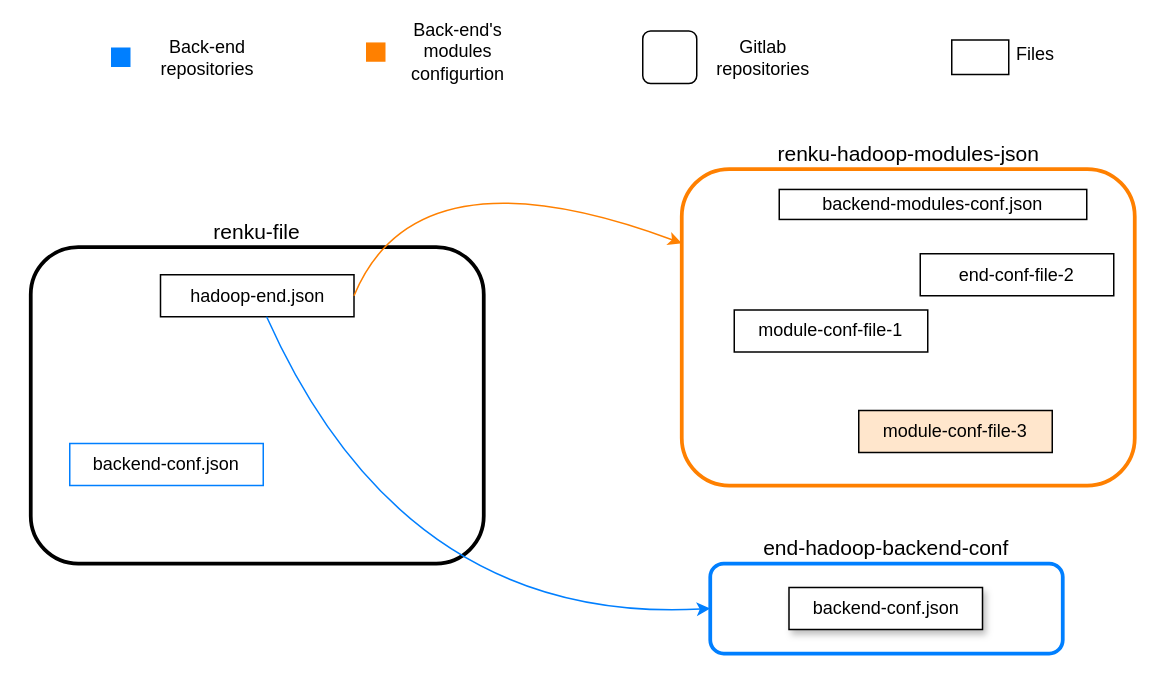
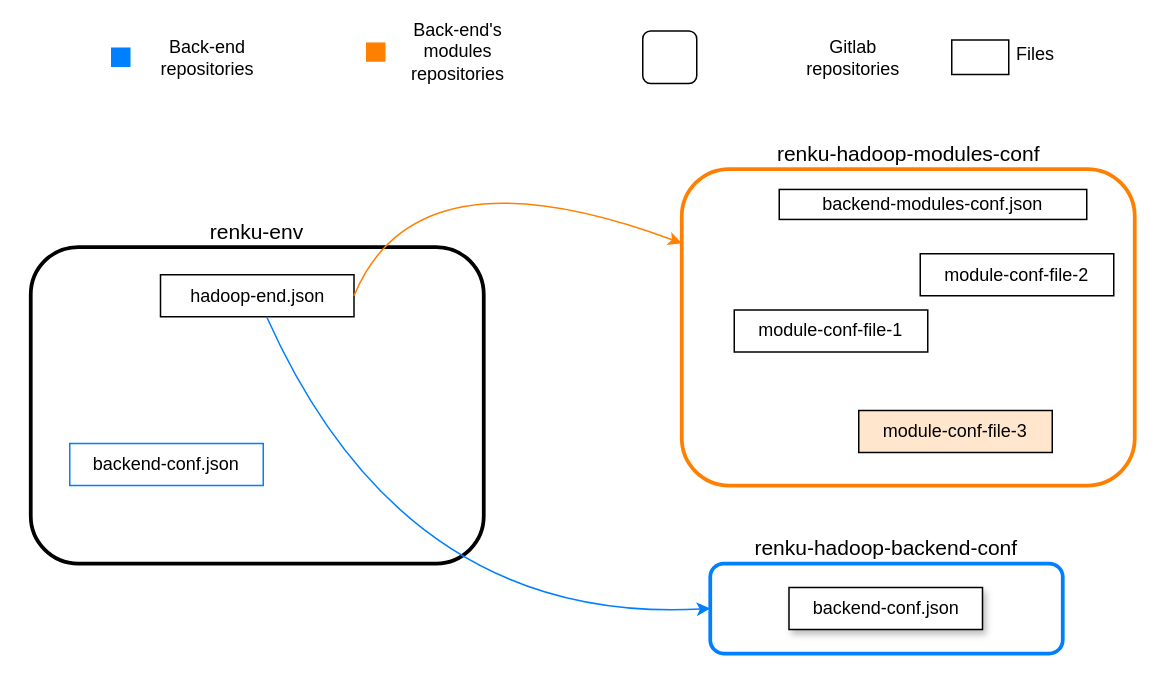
  <mxCell id="0" />
  <mxCell id="1" parent="0" />
  <mxCell id="2" value="" style="rounded=1;whiteSpace=wrap;html=1;strokeColor=#000000;strokeWidth=2.5" vertex="1" parent="1"><mxGeometry x="20" y="164" width="302" height="211" as="geometry" /></mxCell>
- <mxCell id="3" value="&lt;font style=&quot;font-size: 14px&quot;&gt;renku-file&lt;/font&gt;" style="text;html=1;strokeColor=none;fillColor=none;align=center;verticalAlign=middle;whiteSpace=wrap;rounded=0;" vertex="1" parent="1"><mxGeometry x="124" y="144" width="94" height="20" as="geometry" /></mxCell>
+ <mxCell id="3" value="&lt;font style=&quot;font-size: 14px&quot;&gt;renku-env&lt;/font&gt;" style="text;html=1;strokeColor=none;fillColor=none;align=center;verticalAlign=middle;whiteSpace=wrap;rounded=0;" vertex="1" parent="1"><mxGeometry x="124" y="144" width="94" height="20" as="geometry" /></mxCell>
  <mxCell id="4" value="" style="rounded=0;whiteSpace=wrap;html=1;strokeColor=#007FFF;fillColor=#007FFF;" vertex="1" parent="1"><mxGeometry x="74" y="31.5" width="12" height="12" as="geometry" /></mxCell>
  <mxCell id="5" value="" style="rounded=0;whiteSpace=wrap;html=1;strokeColor=#FF8000;fillColor=#FF8000;" vertex="1" parent="1"><mxGeometry x="244" y="28.13" width="12" height="11.87" as="geometry" /></mxCell>
  <mxCell id="6" value="Back-end repositories" style="text;html=1;strokeColor=none;fillColor=none;align=center;verticalAlign=middle;whiteSpace=wrap;rounded=0;" vertex="1" parent="1"><mxGeometry x="95" y="27.5" width="86" height="20" as="geometry" /></mxCell>
- <mxCell id="7" value="Back-end's modules configurtion" style="text;html=1;strokeColor=none;fillColor=none;align=center;verticalAlign=middle;whiteSpace=wrap;rounded=0;" vertex="1" parent="1"><mxGeometry x="256" y="24.07" width="98" height="20" as="geometry" /></mxCell>
+ <mxCell id="7" value="Back-end's modules repositories" style="text;html=1;strokeColor=none;fillColor=none;align=center;verticalAlign=middle;whiteSpace=wrap;rounded=0;" vertex="1" parent="1"><mxGeometry x="256" y="24.07" width="98" height="20" as="geometry" /></mxCell>
  <mxCell id="8" value="backend-conf.json" style="rounded=0;whiteSpace=wrap;html=1;strokeColor=#007FFF;" vertex="1" parent="1"><mxGeometry x="46" y="295" width="129" height="28" as="geometry" /></mxCell>
  <mxCell id="9" value="" style="rounded=0;whiteSpace=wrap;html=1;strokeColor=#000000;" vertex="1" parent="1"><mxGeometry x="634" y="26" width="38" height="23" as="geometry" /></mxCell>
  <mxCell id="10" value="Files" style="text;html=1;strokeColor=none;fillColor=none;align=center;verticalAlign=middle;whiteSpace=wrap;rounded=0;" vertex="1" parent="1"><mxGeometry x="669" y="26" width="41.5" height="19" as="geometry" /></mxCell>
  <mxCell id="11" value="" style="rounded=1;whiteSpace=wrap;html=1;strokeColor=#000000;" vertex="1" parent="1"><mxGeometry x="428" y="20" width="36" height="35" as="geometry" /></mxCell>
- <mxCell id="12" value="Gitlab repositories" style="text;html=1;strokeColor=none;fillColor=none;align=center;verticalAlign=middle;whiteSpace=wrap;rounded=0;" vertex="1" parent="1"><mxGeometry x="464" y="27.5" width="89" height="20" as="geometry" /></mxCell>
+ <mxCell id="12" value="Gitlab repositories" style="text;html=1;strokeColor=none;fillColor=none;align=center;verticalAlign=middle;whiteSpace=wrap;rounded=0;" vertex="1" parent="1"><mxGeometry x="524" y="27.5" width="89" height="20" as="geometry" /></mxCell>
  <mxCell id="13" value="hadoop-end.json" style="rounded=0;whiteSpace=wrap;html=1;strokeColor=#000000;" vertex="1" parent="1"><mxGeometry x="106.5" y="182.5" width="129" height="28" as="geometry" /></mxCell>
  <mxCell id="14" value="" style="rounded=1;whiteSpace=wrap;html=1;strokeColor=#FF8000;strokeWidth=2.5" vertex="1" parent="1"><mxGeometry x="454" y="112" width="302" height="211" as="geometry" /></mxCell>
- <mxCell id="15" value="&lt;font style=&quot;font-size: 14px&quot;&gt;renku-hadoop-modules-json&lt;/font&gt;" style="text;html=1;strokeColor=none;fillColor=none;align=center;verticalAlign=middle;whiteSpace=wrap;rounded=0;" vertex="1" parent="1"><mxGeometry x="499.5" y="92" width="211" height="20" as="geometry" /></mxCell>
+ <mxCell id="15" value="&lt;font style=&quot;font-size: 14px&quot;&gt;renku-hadoop-modules-conf&lt;/font&gt;" style="text;html=1;strokeColor=none;fillColor=none;align=center;verticalAlign=middle;whiteSpace=wrap;rounded=0;" vertex="1" parent="1"><mxGeometry x="499.5" y="92" width="211" height="20" as="geometry" /></mxCell>
  <mxCell id="16" value="backend-modules-conf.json" style="rounded=0;whiteSpace=wrap;html=1;strokeColor=#000000;" vertex="1" parent="1"><mxGeometry x="519" y="125.63" width="205" height="20" as="geometry" /></mxCell>
  <mxCell id="17" value="module-conf-file-3" style="rounded=0;whiteSpace=wrap;html=1;strokeColor=#000000;fillColor=#ffe6cc;" vertex="1" parent="1"><mxGeometry x="572" y="273" width="129" height="28" as="geometry" /></mxCell>
  <mxCell id="18" value="" style="curved=1;endArrow=classic;html=1;strokeColor=#007FFF;entryX=0;entryY=0.5;entryDx=0;entryDy=0;" edge="1" parent="1" source="13" target="22"><mxGeometry width="50" height="50" relative="1" as="geometry"><mxPoint x="388" y="211" as="sourcePoint" /><mxPoint x="421" y="313" as="targetPoint" /><Array as="points"><mxPoint x="269" y="416" /></Array></mxGeometry></mxCell>
- <mxCell id="19" value="end-conf-file-2" style="rounded=0;whiteSpace=wrap;html=1;strokeColor=#000000;" vertex="1" parent="1"><mxGeometry x="613" y="168.5" width="129" height="28" as="geometry" /></mxCell>
+ <mxCell id="19" value="module-conf-file-2" style="rounded=0;whiteSpace=wrap;html=1;strokeColor=#000000;" vertex="1" parent="1"><mxGeometry x="613" y="168.5" width="129" height="28" as="geometry" /></mxCell>
  <mxCell id="20" value="module-conf-file-1" style="rounded=0;whiteSpace=wrap;html=1;strokeColor=#000000;" vertex="1" parent="1"><mxGeometry x="489" y="206" width="129" height="28" as="geometry" /></mxCell>
  <mxCell id="21" value="" style="curved=1;endArrow=classic;html=1;strokeColor=#FF8000;exitX=1;exitY=0.5;exitDx=0;exitDy=0;" edge="1" parent="1" source="13" target="14"><mxGeometry width="50" height="50" relative="1" as="geometry"><mxPoint x="416" y="211" as="sourcePoint" /><mxPoint x="466" y="161" as="targetPoint" /><Array as="points"><mxPoint x="277" y="96" /></Array></mxGeometry></mxCell>
  <mxCell id="22" value="" style="rounded=1;whiteSpace=wrap;html=1;strokeColor=#007FFF;strokeWidth=2.5" vertex="1" parent="1"><mxGeometry x="473" y="375" width="235" height="60" as="geometry" /></mxCell>
- <mxCell id="23" value="&lt;font style=&quot;font-size: 14px&quot;&gt;end-hadoop-backend-conf&lt;/font&gt;" style="text;html=1;strokeColor=none;fillColor=none;align=center;verticalAlign=middle;whiteSpace=wrap;rounded=0;" vertex="1" parent="1"><mxGeometry x="484.5" y="355" width="211" height="20" as="geometry" /></mxCell>
+ <mxCell id="23" value="&lt;font style=&quot;font-size: 14px&quot;&gt;renku-hadoop-backend-conf&lt;/font&gt;" style="text;html=1;strokeColor=none;fillColor=none;align=center;verticalAlign=middle;whiteSpace=wrap;rounded=0;" vertex="1" parent="1"><mxGeometry x="484.5" y="355" width="211" height="20" as="geometry" /></mxCell>
  <mxCell id="24" value="backend-conf.json" style="rounded=0;whiteSpace=wrap;html=1;strokeColor=#000000;shadow=1;" vertex="1" parent="1"><mxGeometry x="525.5" y="391" width="129" height="28" as="geometry" /></mxCell>
